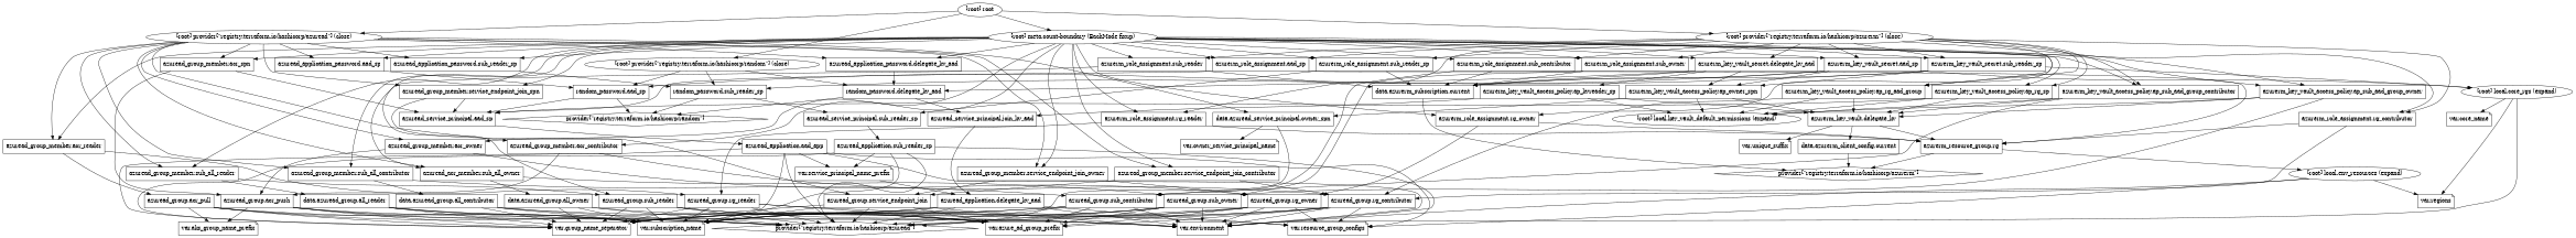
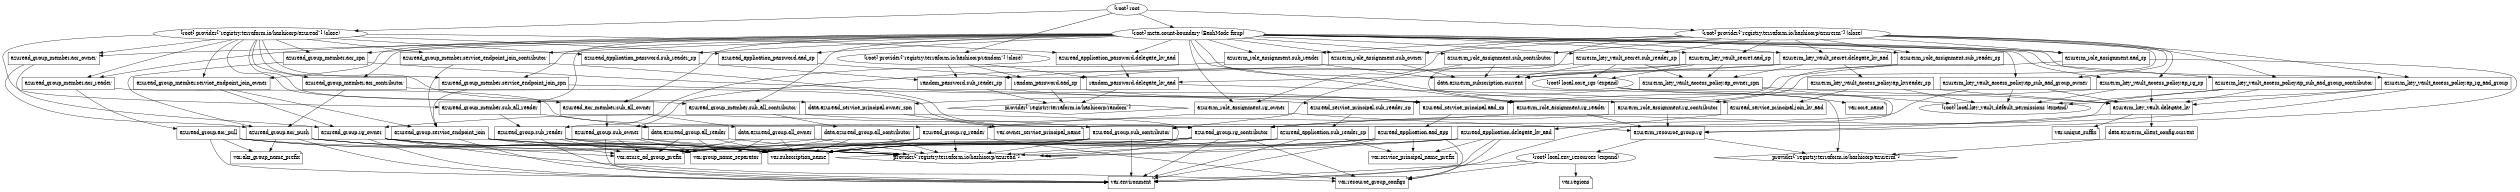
  digraph {
    compound=true
    newrank=true
    node [shape=box]
    n1 [label="azuread_application.aad_app"]
    n2 [label="provider[\"registry.terraform.io/hashicorp/azuread\"]" shape=diamond]
    n3 [label="var.environment" shape=note]
    n4 [label="var.group_name_separator" shape=note]
    n5 [label="var.resource_group_configs" shape=note]
    n6 [label="var.service_principal_name_prefix" shape=note]
    n7 [label="var.subscription_name" shape=note]
    n8 [label="azuread_application.delegate_kv_aad"]
    n9 [label="azuread_application.sub_reader_sp"]
    n10 [label="azuread_application_password.aad_sp"]
    n11 [label="random_password.aad_sp"]
    n12 [label="azuread_application_password.delegate_kv_aad"]
    n13 [label="random_password.delegate_kv_aad"]
    n14 [label="azuread_application_password.sub_reader_sp"]
    n15 [label="random_password.sub_reader_sp"]
    n16 [label="azuread_group.acr_pull"]
    n17 [label="var.aks_group_name_prefix" shape=note]
    n18 [label="azuread_group.acr_push"]
    n19 [label="azuread_group.rg_contributor"]
    n20 [label="var.azure_ad_group_prefix" shape=note]
    n21 [label="azuread_group.rg_owner"]
    n22 [label="azuread_group.rg_reader"]
    n23 [label="azuread_group.service_endpoint_join"]
    n24 [label="azuread_group.sub_contributor"]
    n25 [label="azuread_group.sub_owner"]
    n26 [label="azuread_group.sub_reader"]
    n27 [label="azuread_group_member.acr_contributor"]
    n28 [label="azuread_group_member.acr_owner"]
    n29 [label="azuread_group_member.acr_reader"]
    n30 [label="azuread_group_member.acr_spn"]
    n31 [label="azuread_service_principal.aad_sp"]
    n32 [label="azuread_group_member.service_endpoint_join_contributor"]
    n33 [label="azuread_group_member.service_endpoint_join_owner"]
    n34 [label="azuread_group_member.service_endpoint_join_spn"]
    n35 [label="azuread_group_member.sub_all_contributor"]
    n36 [label="data.azuread_group.all_contributor"]
    n37 [label="azuread_acr_member.sub_all_owner"]
    n38 [label="data.azuread_group.all_owner"]
    n39 [label="azuread_group_member.sub_all_reader"]
    n40 [label="data.azuread_group.all_reader"]
    n41 [label="azuread_service_principal.join_kv_aad"]
    n42 [label="azuread_service_principal.sub_reader_sp"]
    n43 [label="azurerm_key_vault.delegate_kv"]
    n44 [label="azurerm_resource_group.rg"]
    n45 [label="data.azurerm_client_config.current"]
    n46 [label="var.unique_suffix" shape=note]
    n47 [label="azurerm_key_vault_access_policy.ap_kvreader_sp"]
    "[root] local.key_vault_default_permissions (expand)" [shape=""]
    n49 [label="azurerm_key_vault_access_policy.ap_owner_spn"]
    n50 [label="data.azuread_service_principal.owner_spn"]
    n51 [label="azurerm_key_vault_access_policy.ap_rg_aad_group"]
    n52 [label="azurerm_key_vault_access_policy.ap_rg_sp"]
    n53 [label="azurerm_key_vault_access_policy.ap_sub_aad_group_contributor"]
    n54 [label="azurerm_key_vault_access_policy.ap_sub_aad_group_owner"]
    n55 [label="azurerm_key_vault_secret.aad_sp"]
    n56 [label="data.azurerm_subscription.current"]
    "[root] local.core_rgs (expand)" [shape=""]
    n58 [label="azurerm_key_vault_secret.delegate_kv_aad"]
    n59 [label="azurerm_key_vault_secret.sub_reader_sp"]
    n60 [label="provider[\"registry.terraform.io/hashicorp/azurerm\"]" shape=diamond]
    "[root] local.env_resources (expand)" [shape=""]
    n62 [label="azurerm_role_assignment.aad_sp"]
    n63 [label="azurerm_role_assignment.rg_contributor"]
    n64 [label="azurerm_role_assignment.rg_owner"]
    n65 [label="azurerm_role_assignment.rg_reader"]
    n66 [label="azurerm_role_assignment.sub_contributor"]
    n67 [label="azurerm_role_assignment.sub_owner"]
    n68 [label="azurerm_role_assignment.sub_reader"]
    n69 [label="azurerm_role_assignment.sub_reader_sp"]
    n70 [label="var.owner_service_principal_name" shape=note]
    n71 [label="provider[\"registry.terraform.io/hashicorp/random\"]" shape=diamond]
    n72 [label="var.core_name" shape=note]
    n73 [label="var.regions" shape=note]
    "[root] meta.count-boundary (EachMode fixup)" [shape=""]
    "[root] provider[\"registry.terraform.io/hashicorp/azuread\"] (close)" [shape=""]
    "[root] provider[\"registry.terraform.io/hashicorp/azurerm\"] (close)" [shape=""]
    "[root] provider[\"registry.terraform.io/hashicorp/random\"] (close)" [shape=""]
    "[root] root" [shape=""]
    subgraph sub_1 {
      n1
      n2
      n3
      n4
      n5
      n6
      n7
      n8
      n9
      n10
      n11
      n12
      n13
      n14
      n15
      n16
      n17
      n18
      n19
      n20
      n21
      n22
      n23
      n24
      n25
      n26
      n27
      n28
      n29
      n30
      n31
      n32
      n33
      n34
      n35
      n36
      n37
      n38
      n39
      n40
      n41
      n42
      n43
      n44
      n45
      n46
      n47
      "[root] local.key_vault_default_permissions (expand)"
      n49
      n50
      n51
      n52
      n53
      n54
      n55
      n56
      "[root] local.core_rgs (expand)"
      n58
      n59
      n60
      "[root] local.env_resources (expand)"
      n62
      n63
      n64
      n65
      n66
      n67
      n68
      n69
      n70
      n71
      n72
      n73
      "[root] meta.count-boundary (EachMode fixup)"
      "[root] provider[\"registry.terraform.io/hashicorp/azuread\"] (close)"
      "[root] provider[\"registry.terraform.io/hashicorp/azurerm\"] (close)"
      "[root] provider[\"registry.terraform.io/hashicorp/random\"] (close)"
      "[root] root"
    }
    n1 -> n2
    n1 -> n3
    n1 -> n4
    n1 -> n5
    n1 -> n6
    n1 -> n7
    n8 -> n2
    n8 -> n3
    n8 -> n4
    n8 -> n5
-   n6 -> n8
+   n8 -> n6
    n8 -> n7
    n9 -> n2
    n9 -> n3
    n9 -> n4
    n9 -> n6
    n9 -> n7
    n10 -> n11
    n11 -> n31
    n11 -> n71
    n12 -> n13
    n13 -> n41
    n13 -> n71
    n14 -> n15
    n15 -> n42
    n15 -> n71
    n16 -> n2
    n16 -> n3
    n16 -> n4
    n16 -> n7
    n16 -> n17
    n18 -> n2
    n18 -> n3
    n18 -> n4
    n18 -> n7
    n18 -> n17
    n19 -> n2
    n19 -> n3
    n19 -> n4
    n19 -> n5
    n19 -> n7
    n19 -> n20
    n21 -> n2
    n21 -> n3
    n21 -> n4
    n21 -> n5
    n21 -> n7
    n21 -> n20
    n22 -> n2
    n22 -> n4
    n22 -> n5
    n22 -> n7
    n22 -> n20
    n23 -> n2
    n23 -> n3
    n23 -> n4
    n23 -> n7
    n23 -> n20
    n24 -> n2
    n24 -> n3
    n24 -> n4
    n24 -> n7
    n24 -> n20
    n25 -> n2
    n25 -> n3
    n25 -> n4
    n25 -> n7
    n25 -> n20
    n26 -> n2
    n26 -> n3
    n26 -> n4
    n26 -> n7
    n26 -> n20
    n27 -> n18
    n27 -> n19
    n28 -> n18
    n28 -> n21
    n29 -> n16
    n29 -> n22
    n30 -> n18
    n30 -> n31
    n31 -> n1
    n32 -> n19
    n32 -> n23
    n33 -> n21
    n33 -> n23
    n34 -> n23
    n34 -> n31
    n35 -> n24
    n35 -> n36
    n36 -> n2
    n36 -> n4
    n36 -> n7
    n36 -> n20
    n37 -> n25
    n37 -> n38
    n38 -> n2
    n38 -> n4
    n38 -> n7
    n38 -> n20
    n39 -> n26
    n39 -> n40
    n40 -> n2
    n40 -> n4
    n40 -> n7
    n40 -> n20
    n41 -> n8
    n42 -> n9
    n43 -> n44
    n43 -> n45
    n43 -> n46
    n44 -> n60
    n44 -> "[root] local.env_resources (expand)"
    n45 -> n60
    n47 -> n41
    n47 -> n43
    n47 -> "[root] local.key_vault_default_permissions (expand)"
    n49 -> n43
    n49 -> "[root] local.key_vault_default_permissions (expand)"
    n49 -> n50
    n50 -> n2
    n50 -> n70
    n51 -> n19
    n51 -> n43
    n51 -> "[root] local.key_vault_default_permissions (expand)"
    n52 -> n31
    n52 -> n43
    n52 -> "[root] local.key_vault_default_permissions (expand)"
    n53 -> n24
    n53 -> n43
    n53 -> "[root] local.key_vault_default_permissions (expand)"
    n54 -> n25
    n54 -> n43
    n54 -> "[root] local.key_vault_default_permissions (expand)"
    n55 -> n11
    n55 -> n49
    n55 -> n56
    n55 -> "[root] local.core_rgs (expand)"
    n56 -> n60
    "[root] local.core_rgs (expand)" -> n3
    "[root] local.core_rgs (expand)" -> n72
-   "[root] local.core_rgs (expand)" -> n73
    n58 -> n13
    n58 -> n47
    n58 -> n49
    n58 -> n56
    n59 -> n15
    n59 -> n49
    n59 -> n56
    n59 -> "[root] local.core_rgs (expand)"
    "[root] local.env_resources (expand)" -> n3
    "[root] local.env_resources (expand)" -> n5
    "[root] local.env_resources (expand)" -> n73
    n62 -> n31
    n62 -> n44
    n63 -> n19
    n63 -> n44
    n64 -> n21
    n64 -> n44
    n65 -> n22
    n65 -> n44
    n66 -> n24
    n66 -> n56
    n67 -> n25
    n67 -> n56
    n68 -> n26
    n68 -> n56
    n69 -> n42
    n69 -> n56
    "[root] meta.count-boundary (EachMode fixup)" -> n10
    "[root] meta.count-boundary (EachMode fixup)" -> n12
    "[root] meta.count-boundary (EachMode fixup)" -> n14
    "[root] meta.count-boundary (EachMode fixup)" -> n27
    "[root] meta.count-boundary (EachMode fixup)" -> n28
    "[root] meta.count-boundary (EachMode fixup)" -> n29
    "[root] meta.count-boundary (EachMode fixup)" -> n30
    "[root] meta.count-boundary (EachMode fixup)" -> n32
    "[root] meta.count-boundary (EachMode fixup)" -> n33
    "[root] meta.count-boundary (EachMode fixup)" -> n34
    "[root] meta.count-boundary (EachMode fixup)" -> n35
    "[root] meta.count-boundary (EachMode fixup)" -> n37
    "[root] meta.count-boundary (EachMode fixup)" -> n39
    "[root] meta.count-boundary (EachMode fixup)" -> n51
    "[root] meta.count-boundary (EachMode fixup)" -> n52
    "[root] meta.count-boundary (EachMode fixup)" -> n53
    "[root] meta.count-boundary (EachMode fixup)" -> n54
    "[root] meta.count-boundary (EachMode fixup)" -> n55
    "[root] meta.count-boundary (EachMode fixup)" -> n58
    "[root] meta.count-boundary (EachMode fixup)" -> n59
    "[root] meta.count-boundary (EachMode fixup)" -> n62
    "[root] meta.count-boundary (EachMode fixup)" -> n63
    "[root] meta.count-boundary (EachMode fixup)" -> n64
    "[root] meta.count-boundary (EachMode fixup)" -> n65
    "[root] meta.count-boundary (EachMode fixup)" -> n66
    "[root] meta.count-boundary (EachMode fixup)" -> n67
    "[root] meta.count-boundary (EachMode fixup)" -> n68
    "[root] meta.count-boundary (EachMode fixup)" -> n69
    "[root] provider[\"registry.terraform.io/hashicorp/azuread\"] (close)" -> n10
    "[root] provider[\"registry.terraform.io/hashicorp/azuread\"] (close)" -> n12
    "[root] provider[\"registry.terraform.io/hashicorp/azuread\"] (close)" -> n14
    "[root] provider[\"registry.terraform.io/hashicorp/azuread\"] (close)" -> n27
    "[root] provider[\"registry.terraform.io/hashicorp/azuread\"] (close)" -> n28
    "[root] provider[\"registry.terraform.io/hashicorp/azuread\"] (close)" -> n29
    "[root] provider[\"registry.terraform.io/hashicorp/azuread\"] (close)" -> n30
    "[root] provider[\"registry.terraform.io/hashicorp/azuread\"] (close)" -> n32
    "[root] provider[\"registry.terraform.io/hashicorp/azuread\"] (close)" -> n33
    "[root] provider[\"registry.terraform.io/hashicorp/azuread\"] (close)" -> n34
    "[root] provider[\"registry.terraform.io/hashicorp/azuread\"] (close)" -> n35
    "[root] provider[\"registry.terraform.io/hashicorp/azuread\"] (close)" -> n37
    "[root] provider[\"registry.terraform.io/hashicorp/azuread\"] (close)" -> n39
    "[root] provider[\"registry.terraform.io/hashicorp/azuread\"] (close)" -> n50
    "[root] provider[\"registry.terraform.io/hashicorp/azurerm\"] (close)" -> n51
    "[root] provider[\"registry.terraform.io/hashicorp/azurerm\"] (close)" -> n52
    "[root] provider[\"registry.terraform.io/hashicorp/azurerm\"] (close)" -> n53
    "[root] provider[\"registry.terraform.io/hashicorp/azurerm\"] (close)" -> n54
    "[root] provider[\"registry.terraform.io/hashicorp/azurerm\"] (close)" -> n55
    "[root] provider[\"registry.terraform.io/hashicorp/azurerm\"] (close)" -> n58
    "[root] provider[\"registry.terraform.io/hashicorp/azurerm\"] (close)" -> n59
    "[root] provider[\"registry.terraform.io/hashicorp/azurerm\"] (close)" -> n62
    "[root] provider[\"registry.terraform.io/hashicorp/azurerm\"] (close)" -> n63
    "[root] provider[\"registry.terraform.io/hashicorp/azurerm\"] (close)" -> n64
    "[root] provider[\"registry.terraform.io/hashicorp/azurerm\"] (close)" -> n65
    "[root] provider[\"registry.terraform.io/hashicorp/azurerm\"] (close)" -> n66
    "[root] provider[\"registry.terraform.io/hashicorp/azurerm\"] (close)" -> n67
    "[root] provider[\"registry.terraform.io/hashicorp/azurerm\"] (close)" -> n68
    "[root] provider[\"registry.terraform.io/hashicorp/azurerm\"] (close)" -> n69
    "[root] provider[\"registry.terraform.io/hashicorp/random\"] (close)" -> n11
    "[root] provider[\"registry.terraform.io/hashicorp/random\"] (close)" -> n13
    "[root] provider[\"registry.terraform.io/hashicorp/random\"] (close)" -> n15
    "[root] root" -> "[root] meta.count-boundary (EachMode fixup)"
    "[root] root" -> "[root] provider[\"registry.terraform.io/hashicorp/azuread\"] (close)"
    "[root] root" -> "[root] provider[\"registry.terraform.io/hashicorp/azurerm\"] (close)"
    "[root] root" -> "[root] provider[\"registry.terraform.io/hashicorp/random\"] (close)"
  }
